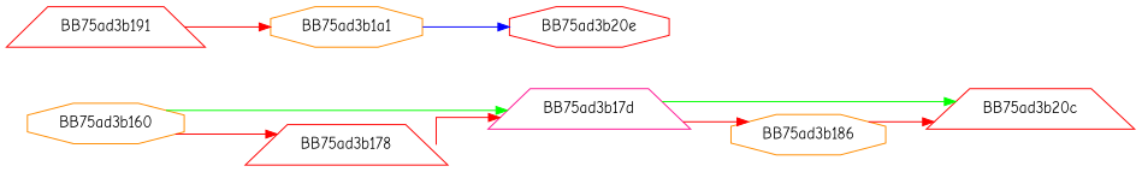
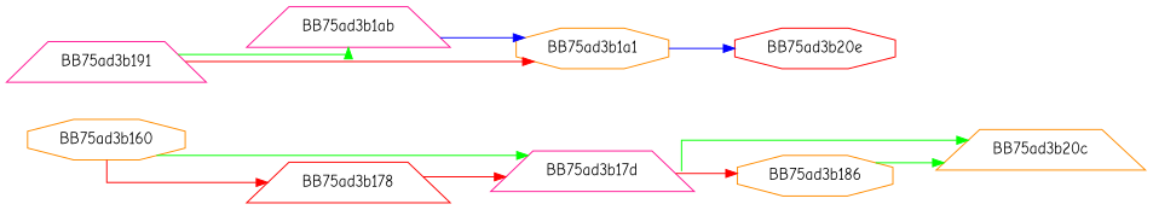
  digraph {
    fontname="Comic Neue"
    rankdir=LR
    splines=ortho
    node [color=red fontname="Comic Neue" shape=trapezium]
    edge [color=green fontname="Comic Neue"]
    BB75ad3b160 [color=darkorange shape=octagon]
    BB75ad3b17d [color=deeppink]
    BB75ad3b178
-   BB75ad3b20c
+   BB75ad3b20c [color=darkorange]
    BB75ad3b186 [color=darkorange shape=octagon]
    BB75ad3b20e [shape=octagon]
-   BB75ad3b191
+   BB75ad3b1ab [color=deeppink]
+   BB75ad3b191 [color=deeppink]
    BB75ad3b1a1 [color=darkorange shape=octagon]
    BB75ad3b160 -> BB75ad3b17d
    BB75ad3b160 -> BB75ad3b178 [color=red]
    BB75ad3b17d -> BB75ad3b20c
    BB75ad3b17d -> BB75ad3b186 [color=red]
    BB75ad3b178 -> BB75ad3b17d [color=red]
-   BB75ad3b186 -> BB75ad3b20c [color=red]
+   BB75ad3b186 -> BB75ad3b20c
+   BB75ad3b1ab -> BB75ad3b1a1 [color=blue]
+   BB75ad3b191 -> BB75ad3b1ab
    BB75ad3b191 -> BB75ad3b1a1 [color=red]
    BB75ad3b1a1 -> BB75ad3b20e [color=blue]
  }
